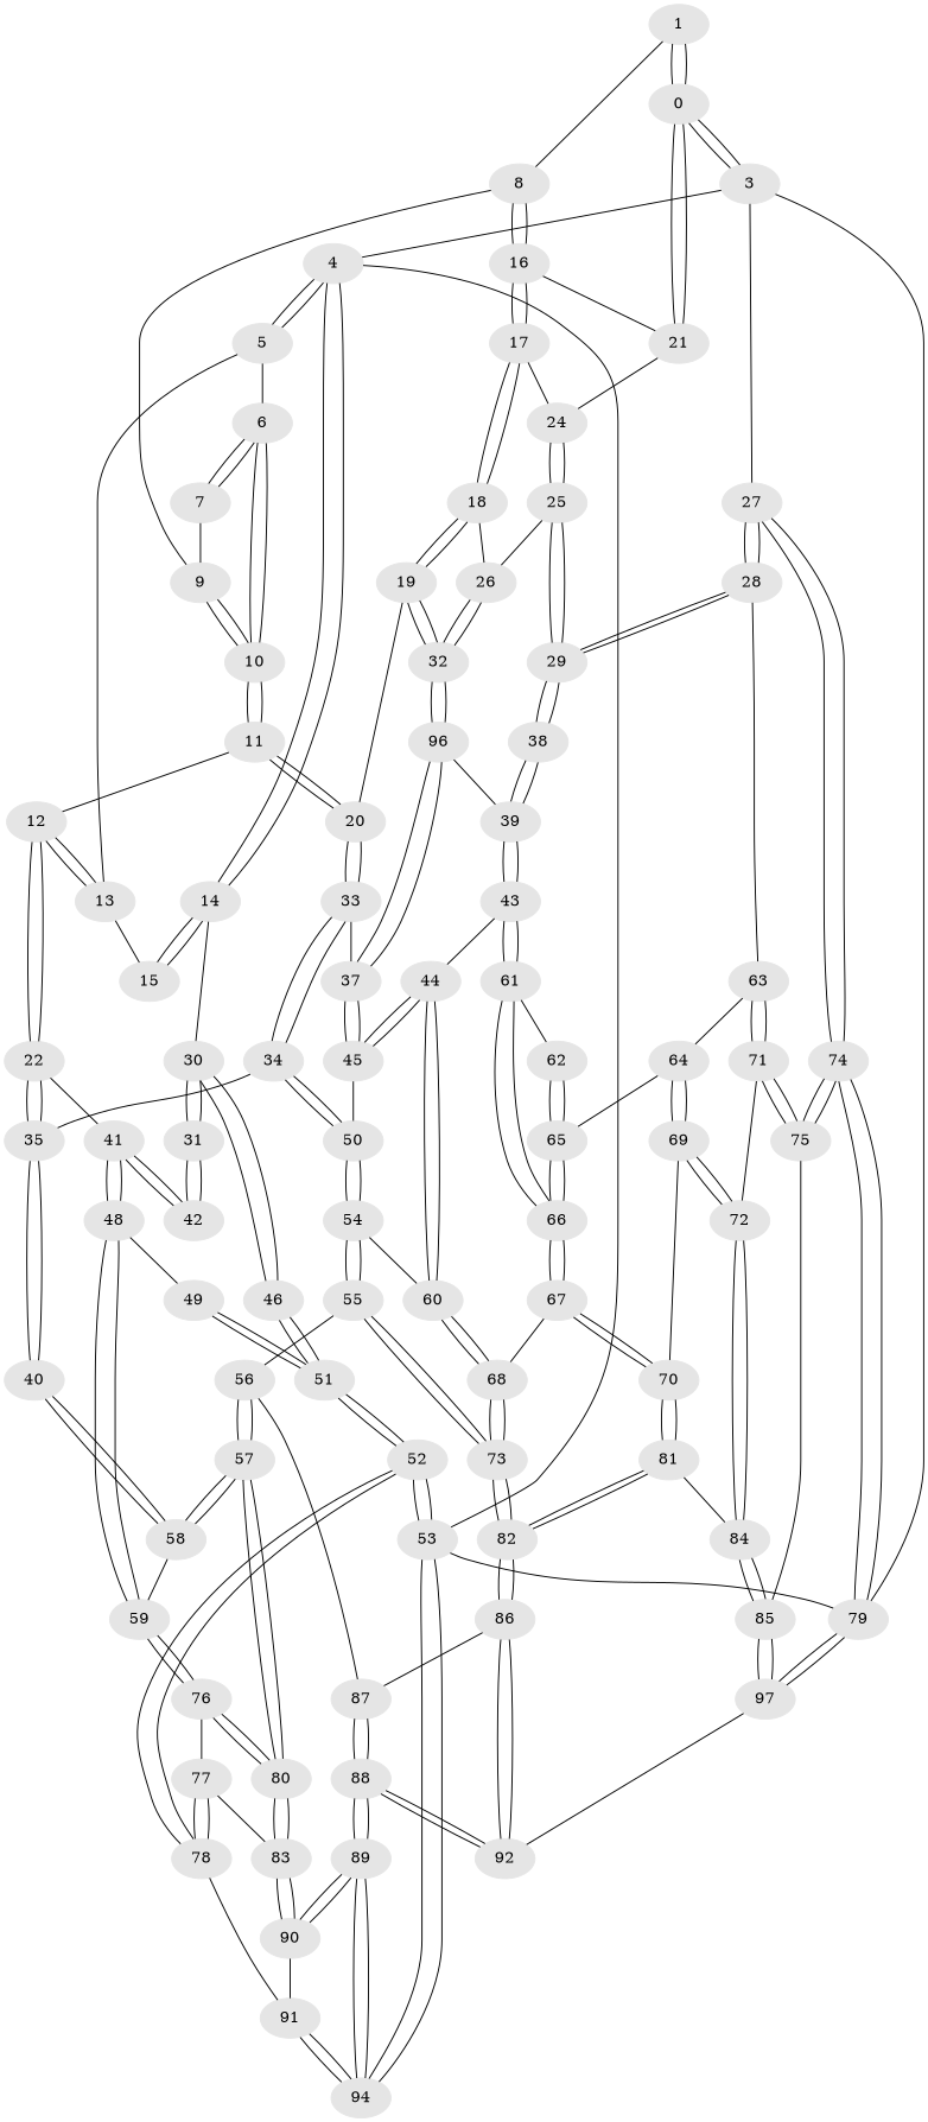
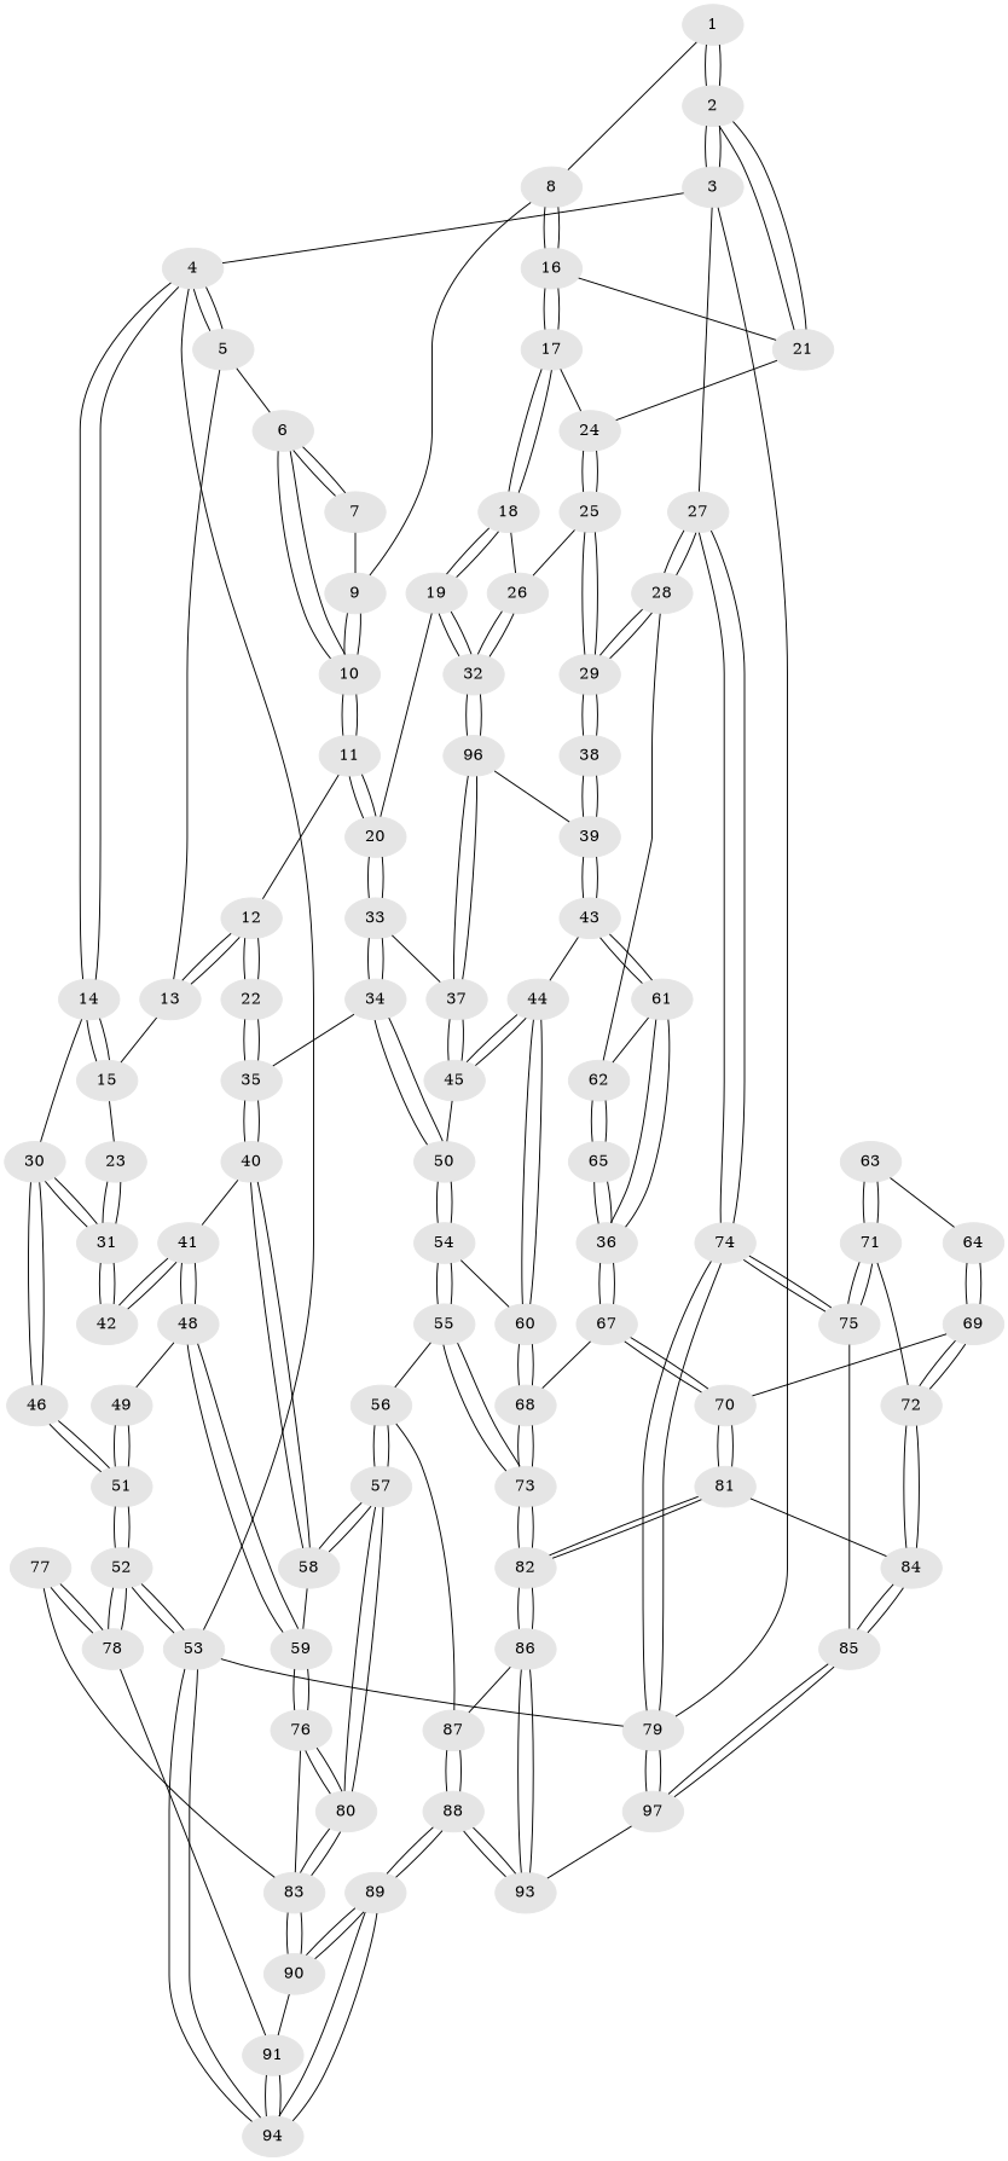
  graph {
    node [color=gray90 style=filled]
    1
-   2 [label=0]
+   2
    8
    3
    21
    9
    16
    4
    27
    79
    24
    5
    14
    53
    28
    74
    n17 [label=97]
    6
    13
    15
    30
    94
    7
    10
    11
    17
    12
    20
    22
    33
    35
+   23
    31
    46
    18
    19
    26
    25
    32
    n40 [label=96]
    34
    37
    40
    42
    29
    38
    63
    75
    64
    71
    39
    51
    50
    45
    54
    41
    58
    43
    44
    61
    48
    59
    49
    60
    62
-   66
+   66 [label=36]
    68
    52
    76
    55
    78
    91
    56
    73
    57
    87
    82
    80
    88
    83
    77
    65
    67
    69
    72
    70
    81
    84
    85
    86
    90
-   93 [label=92]
+   93
    89
    1 -- 2
    1 -- 2
    1 -- 8
    2 -- 3
    2 -- 3
    2 -- 21
    2 -- 21
    8 -- 9
    8 -- 16
    8 -- 16
    3 -- 4
    3 -- 27
    3 -- 79
    21 -- 24
    9 -- 10
    9 -- 10
    16 -- 21
    16 -- 17
    16 -- 17
    4 -- 5
    4 -- 5
    4 -- 14
    4 -- 14
    4 -- 53
    27 -- 28
    27 -- 28
    27 -- 74
    27 -- 74
    79 -- n17
    79 -- n17
    24 -- 25
    24 -- 25
    5 -- 6
    5 -- 13
    14 -- 15
    14 -- 15
    14 -- 30
    53 -- 79
    53 -- 94
    53 -- 94
    28 -- 29
    28 -- 29
-   28 -- 63
+   28 -- 62
    74 -- 79
    74 -- 79
    74 -- 75
    74 -- 75
    n17 -- 93
    6 -- 7
    6 -- 7
    6 -- 10
    6 -- 10
    13 -- 15
+   15 -- 23
    30 -- 31
    30 -- 31
    30 -- 46
    30 -- 46
    7 -- 9
    10 -- 11
    10 -- 11
    11 -- 12
    11 -- 20
    11 -- 20
    17 -- 24
    17 -- 18
    17 -- 18
    12 -- 13
    12 -- 13
    12 -- 22
    12 -- 22
    20 -- 33
    20 -- 33
    22 -- 35
    22 -- 35
    33 -- 34
    33 -- 34
    33 -- 37
    35 -- 40
    35 -- 40
+   23 -- 31
+   23 -- 31
    31 -- 42
    31 -- 42
    46 -- 51
    46 -- 51
    18 -- 19
    18 -- 19
    18 -- 26
    19 -- 20
    19 -- 32
    19 -- 32
    26 -- 32
    26 -- 32
    25 -- 26
    25 -- 29
    25 -- 29
    32 -- n40
    32 -- n40
    n40 -- 37
    n40 -- 37
    n40 -- 39
    34 -- 35
    34 -- 50
    34 -- 50
    37 -- 45
    37 -- 45
-   22 -- 41
+   40 -- 41
    40 -- 58
    40 -- 58
    29 -- 38
    29 -- 38
    38 -- 39
    38 -- 39
    63 -- 64
    63 -- 71
    63 -- 71
    75 -- 85
-   64 -- 65
    64 -- 69
    64 -- 69
    71 -- 75
    71 -- 75
    71 -- 72
    39 -- 43
    39 -- 43
    51 -- 52
    51 -- 52
    50 -- 54
    50 -- 54
    45 -- 50
    54 -- 60
    54 -- 55
    54 -- 55
    41 -- 42
    41 -- 42
    41 -- 48
    41 -- 48
    58 -- 59
    43 -- 44
    43 -- 61
    43 -- 61
    44 -- 45
    44 -- 45
    44 -- 60
    44 -- 60
    61 -- 62
    61 -- 66
    61 -- 66
    48 -- 59
    48 -- 59
    48 -- 49
    59 -- 76
    59 -- 76
    49 -- 51
    49 -- 51
    60 -- 68
    60 -- 68
    62 -- 65
    62 -- 65
    66 -- 67
    66 -- 67
    68 -- 73
    68 -- 73
    52 -- 53
    52 -- 53
    52 -- 78
    52 -- 78
    76 -- 80
    76 -- 80
-   76 -- 77
+   76 -- 83
    55 -- 56
    55 -- 73
    55 -- 73
    78 -- 91
    91 -- 94
    91 -- 94
    56 -- 57
    56 -- 57
    56 -- 87
    73 -- 82
    73 -- 82
    57 -- 58
    57 -- 58
    57 -- 80
    57 -- 80
    87 -- 88
    87 -- 88
    82 -- 86
    82 -- 86
    80 -- 83
    80 -- 83
    88 -- 93
    88 -- 93
    88 -- 89
    88 -- 89
    83 -- 90
    83 -- 90
    77 -- 78
    77 -- 78
    77 -- 83
    65 -- 66
    65 -- 66
    67 -- 68
    67 -- 70
    67 -- 70
    69 -- 72
    69 -- 72
    69 -- 70
    72 -- 84
    72 -- 84
    70 -- 81
    70 -- 81
    81 -- 82
    81 -- 82
    81 -- 84
    84 -- 85
    84 -- 85
    85 -- n17
    85 -- n17
    86 -- 87
    86 -- 93
    86 -- 93
    90 -- 91
    89 -- 94
    89 -- 94
    89 -- 90
    89 -- 90
  }
